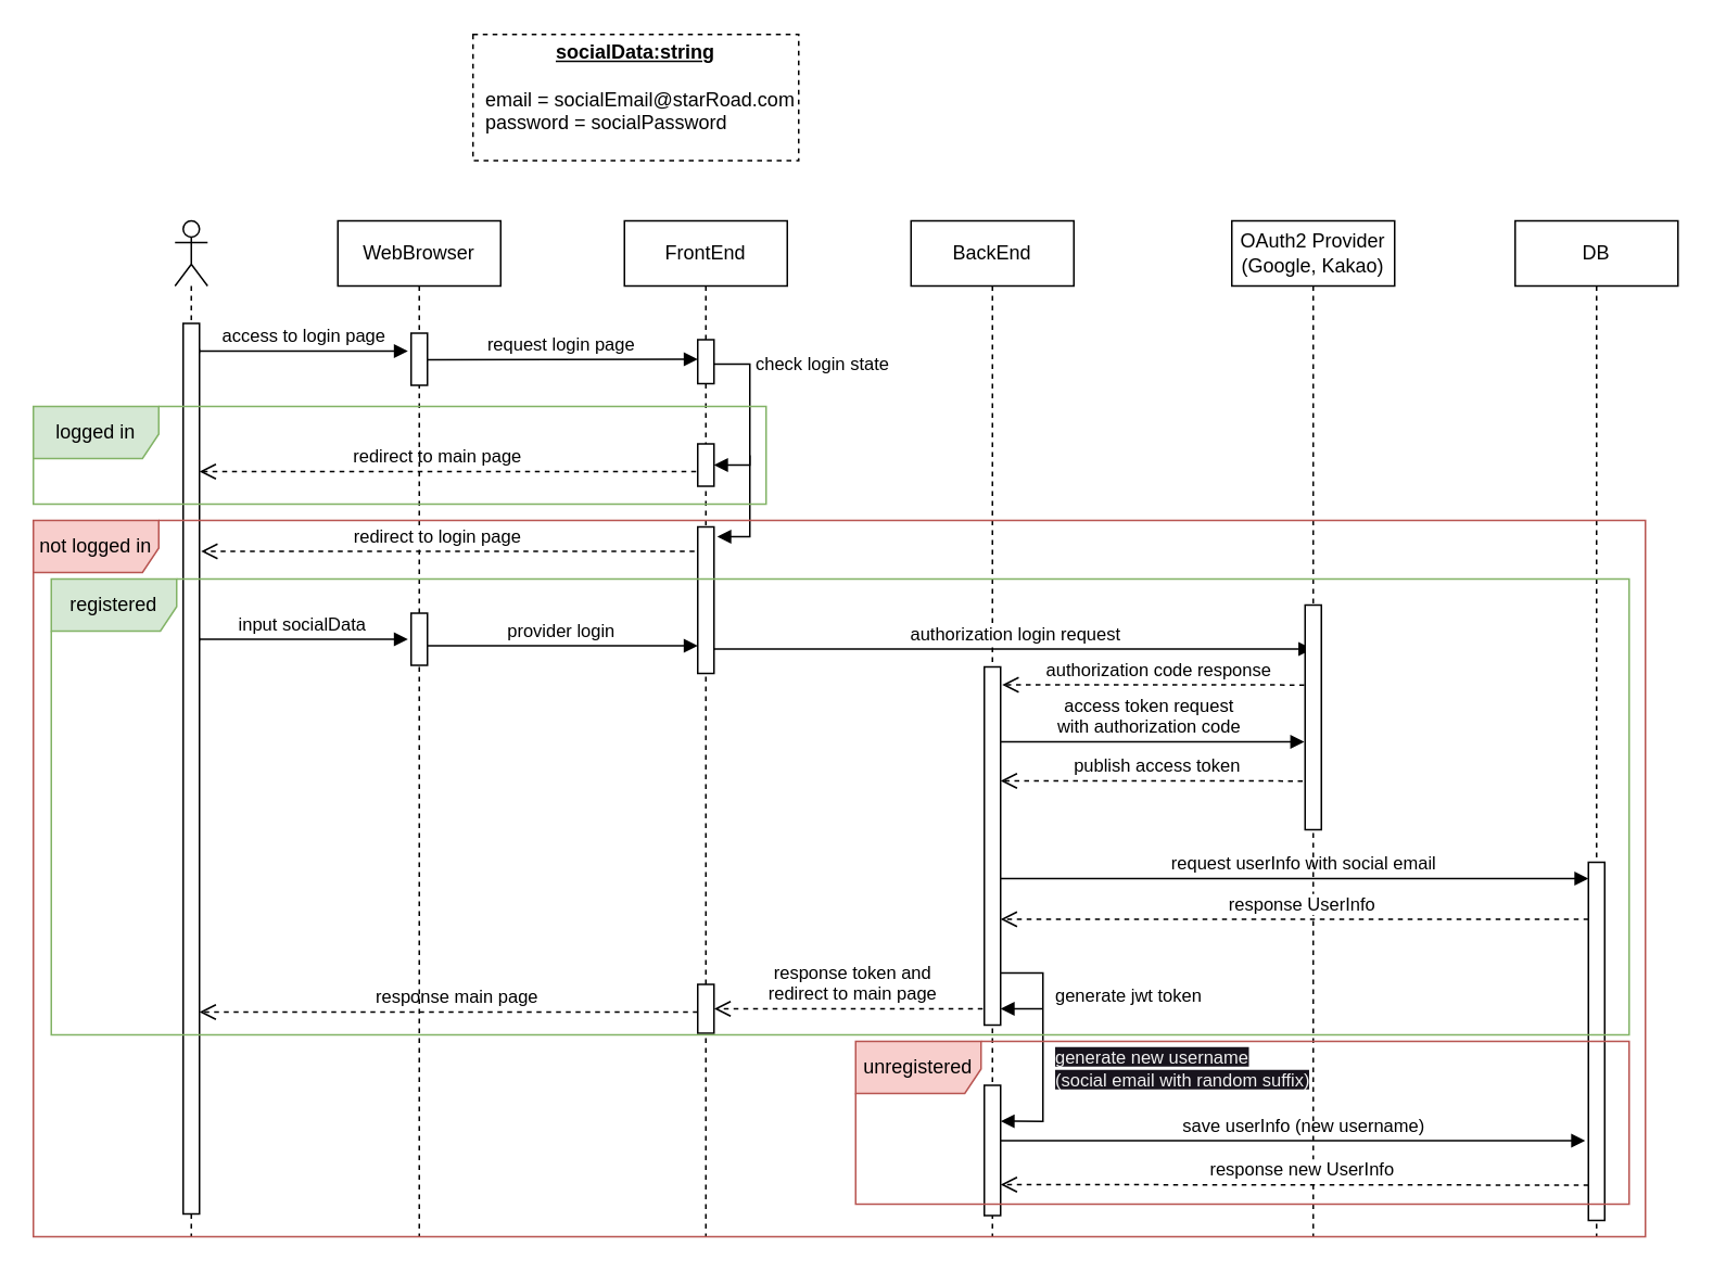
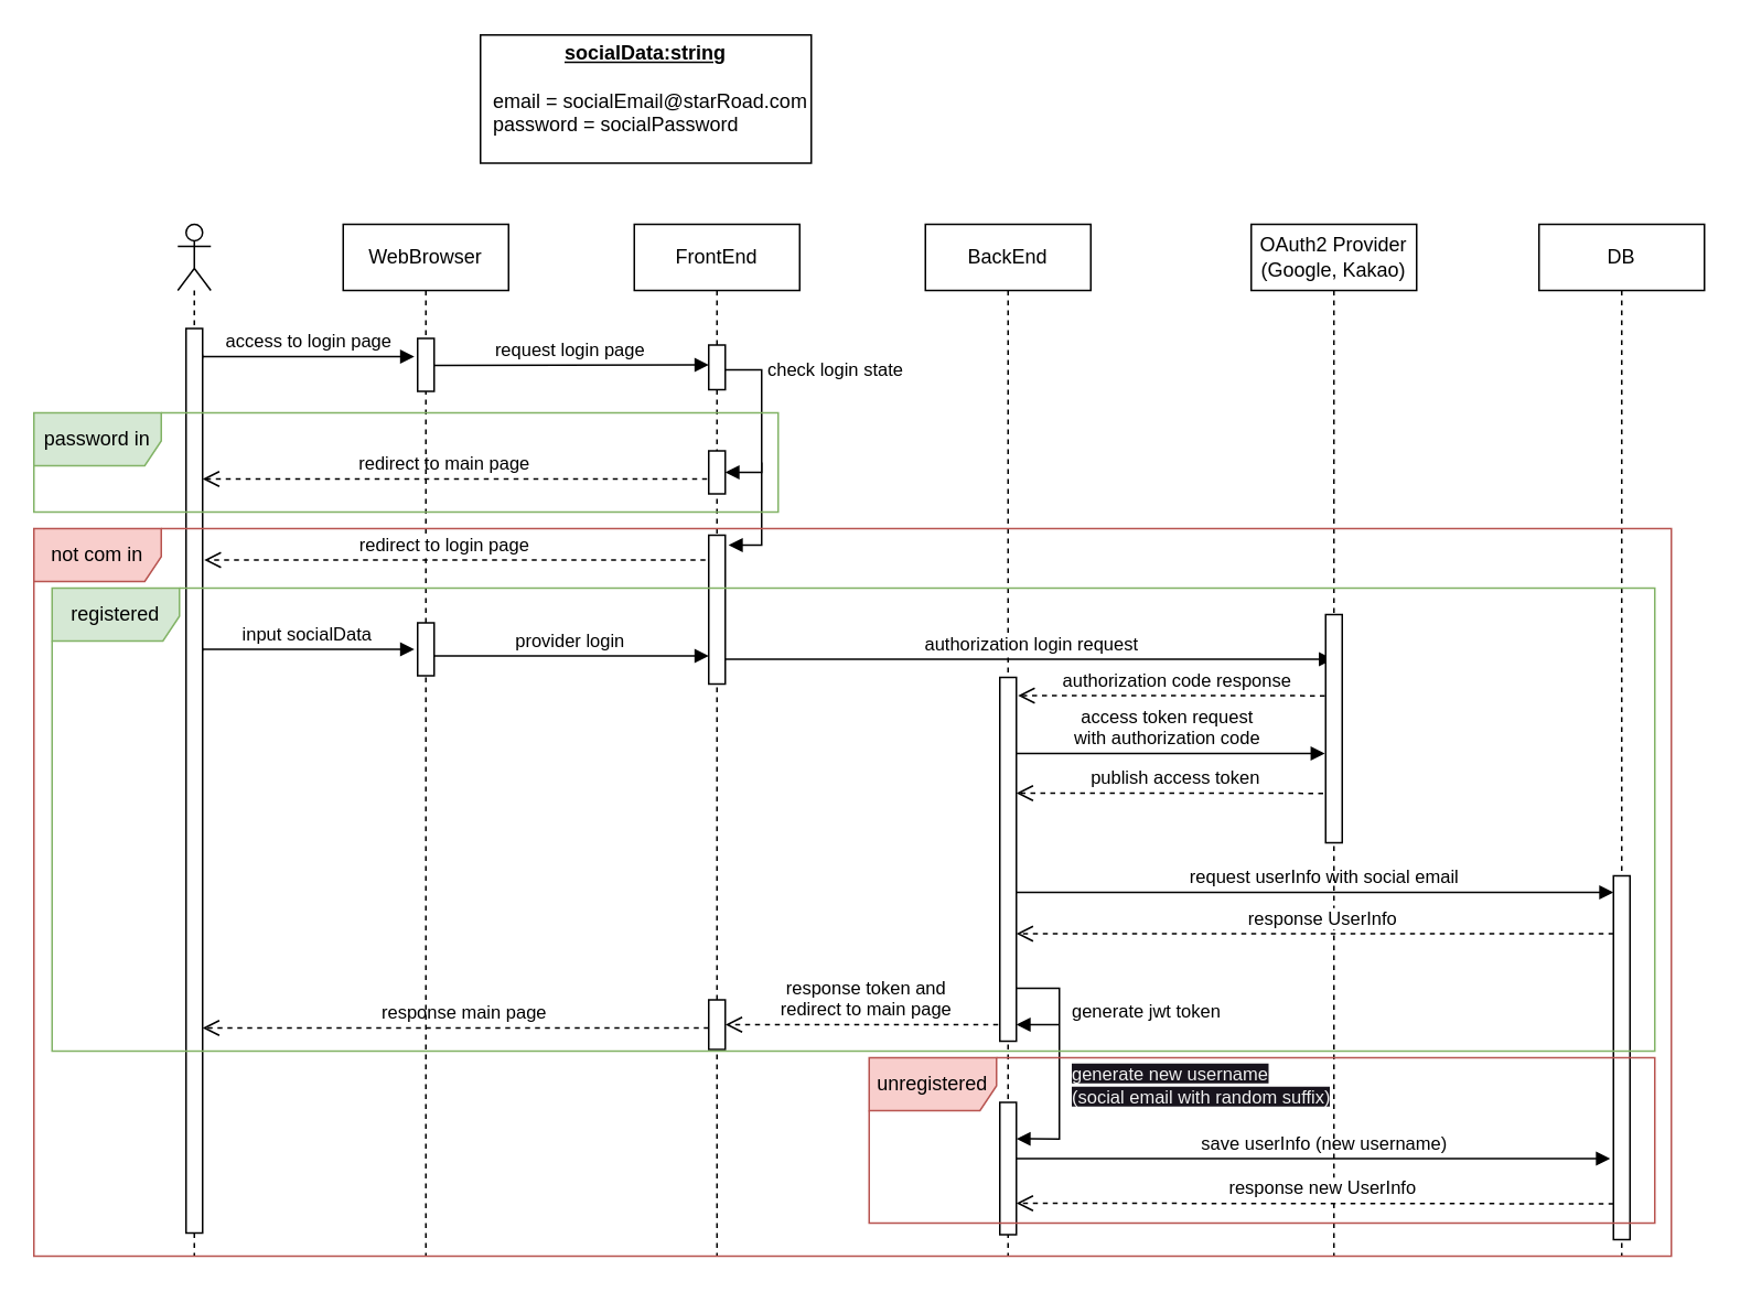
  <mxCell id="0" />
  <mxCell id="1" parent="0" />
  <mxCell id="2" value="response token and&lt;br&gt;redirect to main page" style="html=1;verticalAlign=bottom;endArrow=open;dashed=1;endSize=8;edgeStyle=elbowEdgeStyle;elbow=vertical;curved=0;rounded=0;" parent="1" edge="1"><mxGeometry x="0.003" relative="1" as="geometry"><mxPoint x="609" y="619" as="sourcePoint" /><mxPoint x="438.115" y="618.923" as="targetPoint" /><mxPoint as="offset" /></mxGeometry></mxCell>
  <mxCell id="3" value="save userInfo (new username)" style="html=1;verticalAlign=bottom;endArrow=none;edgeStyle=elbowEdgeStyle;elbow=vertical;curved=0;rounded=0;startArrow=block;startFill=1;endFill=0;" parent="1" edge="1"><mxGeometry x="-0.055" relative="1" as="geometry"><mxPoint x="973" y="700" as="sourcePoint" /><Array as="points"><mxPoint x="755" y="700" /><mxPoint x="915" y="600" /></Array><mxPoint x="607" y="700" as="targetPoint" /><mxPoint as="offset" /></mxGeometry></mxCell>
  <mxCell id="4" value="response main page" style="html=1;verticalAlign=bottom;endArrow=open;dashed=1;endSize=8;edgeStyle=elbowEdgeStyle;elbow=vertical;curved=0;rounded=0;" parent="1" source="40" edge="1"><mxGeometry x="-0.034" relative="1" as="geometry"><mxPoint x="390" y="619" as="sourcePoint" /><mxPoint x="122" y="621" as="targetPoint" /><mxPoint as="offset" /></mxGeometry></mxCell>
  <mxCell id="5" value="request userInfo with social email" style="html=1;verticalAlign=bottom;endArrow=none;edgeStyle=elbowEdgeStyle;elbow=vertical;curved=0;rounded=0;startArrow=block;startFill=1;endFill=0;" parent="1" source="33" edge="1"><mxGeometry x="-0.057" relative="1" as="geometry"><mxPoint x="770" y="539" as="sourcePoint" /><Array as="points"><mxPoint x="752" y="539" /><mxPoint x="912" y="439" /></Array><mxPoint x="604" y="539" as="targetPoint" /><mxPoint as="offset" /></mxGeometry></mxCell>
  <mxCell id="6" value="access token request&lt;br&gt;with authorization code" style="html=1;verticalAlign=bottom;endArrow=none;edgeStyle=elbowEdgeStyle;elbow=vertical;curved=0;rounded=0;startArrow=block;startFill=1;endFill=0;" parent="1" edge="1"><mxGeometry x="0.006" relative="1" as="geometry"><mxPoint x="800.5" y="455" as="sourcePoint" /><Array as="points"><mxPoint x="757" y="455" /><mxPoint x="917" y="355" /></Array><mxPoint x="609" y="455" as="targetPoint" /><mxPoint as="offset" /></mxGeometry></mxCell>
  <mxCell id="7" value="provider login" style="html=1;verticalAlign=bottom;startArrow=oval;endArrow=block;startSize=8;edgeStyle=elbowEdgeStyle;elbow=vertical;curved=0;rounded=0;" parent="1" edge="1"><mxGeometry x="0.016" relative="1" as="geometry"><mxPoint x="257" y="396" as="sourcePoint" /><mxPoint x="428" y="396.182" as="targetPoint" /><Array as="points" /><mxPoint as="offset" /></mxGeometry></mxCell>
  <mxCell id="8" value="input socialData" style="html=1;verticalAlign=bottom;startArrow=oval;endArrow=block;startSize=8;edgeStyle=elbowEdgeStyle;elbow=vertical;curved=0;rounded=0;" parent="1" edge="1"><mxGeometry x="0.016" relative="1" as="geometry"><mxPoint x="118" y="392" as="sourcePoint" /><mxPoint x="250" y="392.316" as="targetPoint" /><Array as="points" /><mxPoint as="offset" /></mxGeometry></mxCell>
  <mxCell id="9" value="redirect to main page" style="html=1;verticalAlign=bottom;endArrow=open;dashed=1;endSize=8;edgeStyle=elbowEdgeStyle;elbow=vertical;curved=0;rounded=0;" parent="1" edge="1"><mxGeometry x="0.061" relative="1" as="geometry"><mxPoint x="433" y="289" as="sourcePoint" /><mxPoint x="122" y="289" as="targetPoint" /><mxPoint as="offset" /><Array as="points"><mxPoint x="356" y="289" /><mxPoint x="436.95" y="392.63" /></Array></mxGeometry></mxCell>
  <mxCell id="10" value="request login page" style="html=1;verticalAlign=bottom;startArrow=oval;endArrow=block;startSize=8;edgeStyle=elbowEdgeStyle;elbow=vertical;curved=0;rounded=0;" parent="1" edge="1"><mxGeometry x="0.012" relative="1" as="geometry"><mxPoint x="257.183" y="220.291" as="sourcePoint" /><mxPoint x="428" y="220.291" as="targetPoint" /><Array as="points" /><mxPoint as="offset" /></mxGeometry></mxCell>
  <mxCell id="11" value="access to login page" style="html=1;verticalAlign=bottom;startArrow=oval;endArrow=block;startSize=8;edgeStyle=elbowEdgeStyle;elbow=vertical;curved=0;rounded=0;" parent="1" edge="1"><mxGeometry x="0.021" relative="1" as="geometry"><mxPoint x="118" y="215" as="sourcePoint" /><mxPoint x="250" y="215.316" as="targetPoint" /><Array as="points" /><mxPoint as="offset" /></mxGeometry></mxCell>
  <mxCell id="12" value="FrontEnd" style="shape=umlLifeline;perimeter=lifelinePerimeter;whiteSpace=wrap;html=1;container=0;dropTarget=0;collapsible=0;recursiveResize=0;outlineConnect=0;portConstraint=eastwest;newEdgeStyle={&quot;edgeStyle&quot;:&quot;elbowEdgeStyle&quot;,&quot;elbow&quot;:&quot;vertical&quot;,&quot;curved&quot;:0,&quot;rounded&quot;:0};" parent="1" vertex="1"><mxGeometry x="383" y="135" width="100" height="624" as="geometry" /></mxCell>
  <mxCell id="13" value="" style="html=1;points=[];perimeter=orthogonalPerimeter;outlineConnect=0;targetShapes=umlLifeline;portConstraint=eastwest;newEdgeStyle={&quot;edgeStyle&quot;:&quot;elbowEdgeStyle&quot;,&quot;elbow&quot;:&quot;vertical&quot;,&quot;curved&quot;:0,&quot;rounded&quot;:0};" parent="12" vertex="1"><mxGeometry x="45" y="73" width="10" height="27" as="geometry" /></mxCell>
  <mxCell id="14" value="" style="html=1;points=[];perimeter=orthogonalPerimeter;outlineConnect=0;targetShapes=umlLifeline;portConstraint=eastwest;newEdgeStyle={&quot;edgeStyle&quot;:&quot;elbowEdgeStyle&quot;,&quot;elbow&quot;:&quot;vertical&quot;,&quot;curved&quot;:0,&quot;rounded&quot;:0};" parent="12" vertex="1"><mxGeometry x="45" y="137" width="10" height="26" as="geometry" /></mxCell>
  <mxCell id="15" value="BackEnd" style="shape=umlLifeline;perimeter=lifelinePerimeter;whiteSpace=wrap;html=1;container=0;dropTarget=0;collapsible=0;recursiveResize=0;outlineConnect=0;portConstraint=eastwest;newEdgeStyle={&quot;edgeStyle&quot;:&quot;elbowEdgeStyle&quot;,&quot;elbow&quot;:&quot;vertical&quot;,&quot;curved&quot;:0,&quot;rounded&quot;:0};" parent="1" vertex="1"><mxGeometry x="559" y="135" width="100" height="624" as="geometry" /></mxCell>
  <mxCell id="16" value="authorization login request" style="html=1;verticalAlign=bottom;endArrow=none;edgeStyle=elbowEdgeStyle;elbow=vertical;curved=0;rounded=0;startArrow=block;startFill=1;endFill=0;" parent="1" edge="1"><mxGeometry x="-0.003" relative="1" as="geometry"><mxPoint x="805.5" y="398" as="sourcePoint" /><Array as="points"><mxPoint x="586" y="398" /><mxPoint x="746" y="298" /></Array><mxPoint x="438" y="398" as="targetPoint" /><mxPoint as="offset" /></mxGeometry></mxCell>
  <mxCell id="17" value="" style="shape=umlLifeline;perimeter=lifelinePerimeter;whiteSpace=wrap;html=1;container=1;dropTarget=0;collapsible=0;recursiveResize=0;outlineConnect=0;portConstraint=eastwest;newEdgeStyle={&quot;edgeStyle&quot;:&quot;elbowEdgeStyle&quot;,&quot;elbow&quot;:&quot;vertical&quot;,&quot;curved&quot;:0,&quot;rounded&quot;:0};participant=umlActor;" parent="1" vertex="1"><mxGeometry x="107" y="135" width="20" height="624" as="geometry" /></mxCell>
  <mxCell id="18" value="" style="html=1;points=[];perimeter=orthogonalPerimeter;outlineConnect=0;targetShapes=umlLifeline;portConstraint=eastwest;newEdgeStyle={&quot;edgeStyle&quot;:&quot;elbowEdgeStyle&quot;,&quot;elbow&quot;:&quot;vertical&quot;,&quot;curved&quot;:0,&quot;rounded&quot;:0};" parent="17" vertex="1"><mxGeometry x="5" y="63" width="10" height="547" as="geometry" /></mxCell>
  <mxCell id="19" value="WebBrowser" style="shape=umlLifeline;perimeter=lifelinePerimeter;whiteSpace=wrap;html=1;container=1;dropTarget=0;collapsible=0;recursiveResize=0;outlineConnect=0;portConstraint=eastwest;newEdgeStyle={&quot;edgeStyle&quot;:&quot;elbowEdgeStyle&quot;,&quot;elbow&quot;:&quot;vertical&quot;,&quot;curved&quot;:0,&quot;rounded&quot;:0};" parent="1" vertex="1"><mxGeometry x="207" y="135" width="100" height="624" as="geometry" /></mxCell>
  <mxCell id="20" value="" style="html=1;points=[];perimeter=orthogonalPerimeter;outlineConnect=0;targetShapes=umlLifeline;portConstraint=eastwest;newEdgeStyle={&quot;edgeStyle&quot;:&quot;elbowEdgeStyle&quot;,&quot;elbow&quot;:&quot;vertical&quot;,&quot;curved&quot;:0,&quot;rounded&quot;:0};" parent="19" vertex="1"><mxGeometry x="45" y="69" width="10" height="32" as="geometry" /></mxCell>
  <mxCell id="21" value="OAuth2 Provider&lt;br&gt;(Google, Kakao)" style="shape=umlLifeline;perimeter=lifelinePerimeter;whiteSpace=wrap;html=1;container=1;dropTarget=0;collapsible=0;recursiveResize=0;outlineConnect=0;portConstraint=eastwest;newEdgeStyle={&quot;edgeStyle&quot;:&quot;elbowEdgeStyle&quot;,&quot;elbow&quot;:&quot;vertical&quot;,&quot;curved&quot;:0,&quot;rounded&quot;:0};" parent="1" vertex="1"><mxGeometry x="756" y="135" width="100" height="624" as="geometry" /></mxCell>
  <mxCell id="22" value="check login state" style="html=1;align=left;spacingLeft=2;endArrow=block;rounded=0;edgeStyle=orthogonalEdgeStyle;curved=0;rounded=0;startArrow=none;" parent="1" edge="1"><mxGeometry x="-0.703" relative="1" as="geometry"><mxPoint x="438" y="223" as="sourcePoint" /><Array as="points"><mxPoint x="460" y="223" /><mxPoint x="460" y="329" /></Array><mxPoint x="440" y="329" as="targetPoint" /><mxPoint as="offset" /></mxGeometry></mxCell>
  <mxCell id="23" value="redirect to login page" style="html=1;verticalAlign=bottom;endArrow=open;dashed=1;endSize=8;edgeStyle=elbowEdgeStyle;elbow=vertical;curved=0;rounded=0;" parent="1" edge="1"><mxGeometry x="0.043" relative="1" as="geometry"><mxPoint x="426" y="338" as="sourcePoint" /><mxPoint x="123" y="338" as="targetPoint" /><mxPoint as="offset" /><Array as="points"><mxPoint x="336" y="338" /></Array></mxGeometry></mxCell>
  <mxCell id="24" value="" style="html=1;points=[];perimeter=orthogonalPerimeter;outlineConnect=0;targetShapes=umlLifeline;portConstraint=eastwest;newEdgeStyle={&quot;edgeStyle&quot;:&quot;elbowEdgeStyle&quot;,&quot;elbow&quot;:&quot;vertical&quot;,&quot;curved&quot;:0,&quot;rounded&quot;:0};" parent="1" vertex="1"><mxGeometry x="801" y="371" width="10" height="138" as="geometry" /></mxCell>
  <mxCell id="25" value="" style="html=1;points=[];perimeter=orthogonalPerimeter;outlineConnect=0;targetShapes=umlLifeline;portConstraint=eastwest;newEdgeStyle={&quot;edgeStyle&quot;:&quot;elbowEdgeStyle&quot;,&quot;elbow&quot;:&quot;vertical&quot;,&quot;curved&quot;:0,&quot;rounded&quot;:0};" parent="1" vertex="1"><mxGeometry x="428" y="323" width="10" height="90" as="geometry" /></mxCell>
  <mxCell id="26" value="authorization code response" style="html=1;verticalAlign=bottom;endArrow=open;dashed=1;endSize=8;edgeStyle=elbowEdgeStyle;elbow=vertical;curved=0;rounded=0;" parent="1" edge="1"><mxGeometry x="-0.025" relative="1" as="geometry"><mxPoint x="800.5" y="420.091" as="sourcePoint" /><mxPoint x="615" y="420" as="targetPoint" /><mxPoint as="offset" /></mxGeometry></mxCell>
  <mxCell id="27" value="" style="html=1;points=[];perimeter=orthogonalPerimeter;outlineConnect=0;targetShapes=umlLifeline;portConstraint=eastwest;newEdgeStyle={&quot;edgeStyle&quot;:&quot;elbowEdgeStyle&quot;,&quot;elbow&quot;:&quot;vertical&quot;,&quot;curved&quot;:0,&quot;rounded&quot;:0};" parent="1" vertex="1"><mxGeometry x="604" y="409" width="10" height="220" as="geometry" /></mxCell>
  <mxCell id="28" value="" style="html=1;align=left;spacingLeft=2;endArrow=block;rounded=0;edgeStyle=orthogonalEdgeStyle;curved=0;rounded=0;startArrow=none;" parent="1" target="14" edge="1"><mxGeometry relative="1" as="geometry"><mxPoint x="460" y="279" as="sourcePoint" /><Array as="points"><mxPoint x="460" y="285" /></Array><mxPoint x="490" y="289" as="targetPoint" /></mxGeometry></mxCell>
- <mxCell id="29" value="logged in" style="shape=umlFrame;whiteSpace=wrap;html=1;pointerEvents=0;fillColor=#D5E8D4;strokeColor=#82b366;width=77;height=32;" parent="1" vertex="1"><mxGeometry x="20" y="249" width="450" height="60" as="geometry" /></mxCell>
+ <mxCell id="29" value="password in" style="shape=umlFrame;whiteSpace=wrap;html=1;pointerEvents=0;fillColor=#D5E8D4;strokeColor=#82b366;width=77;height=32;" parent="1" vertex="1"><mxGeometry x="20" y="249" width="450" height="60" as="geometry" /></mxCell>
  <mxCell id="30" value="" style="html=1;points=[];perimeter=orthogonalPerimeter;outlineConnect=0;targetShapes=umlLifeline;portConstraint=eastwest;newEdgeStyle={&quot;edgeStyle&quot;:&quot;elbowEdgeStyle&quot;,&quot;elbow&quot;:&quot;vertical&quot;,&quot;curved&quot;:0,&quot;rounded&quot;:0};" parent="1" vertex="1"><mxGeometry x="252" y="376" width="10" height="32" as="geometry" /></mxCell>
  <mxCell id="31" value="DB" style="shape=umlLifeline;perimeter=lifelinePerimeter;whiteSpace=wrap;html=1;container=1;dropTarget=0;collapsible=0;recursiveResize=0;outlineConnect=0;portConstraint=eastwest;newEdgeStyle={&quot;edgeStyle&quot;:&quot;elbowEdgeStyle&quot;,&quot;elbow&quot;:&quot;vertical&quot;,&quot;curved&quot;:0,&quot;rounded&quot;:0};" parent="1" vertex="1"><mxGeometry x="930" y="135" width="100" height="624" as="geometry" /></mxCell>
  <mxCell id="32" value="publish access token" style="html=1;verticalAlign=bottom;endArrow=open;dashed=1;endSize=8;edgeStyle=elbowEdgeStyle;elbow=vertical;curved=0;rounded=0;" parent="1" edge="1"><mxGeometry x="-0.025" relative="1" as="geometry"><mxPoint x="799.5" y="479.091" as="sourcePoint" /><mxPoint x="614" y="479" as="targetPoint" /><mxPoint as="offset" /></mxGeometry></mxCell>
  <mxCell id="33" value="" style="html=1;points=[];perimeter=orthogonalPerimeter;outlineConnect=0;targetShapes=umlLifeline;portConstraint=eastwest;newEdgeStyle={&quot;edgeStyle&quot;:&quot;elbowEdgeStyle&quot;,&quot;elbow&quot;:&quot;vertical&quot;,&quot;curved&quot;:0,&quot;rounded&quot;:0};" parent="1" vertex="1"><mxGeometry x="975" y="529" width="10" height="220" as="geometry" /></mxCell>
  <mxCell id="34" value="response UserInfo" style="html=1;verticalAlign=bottom;endArrow=open;dashed=1;endSize=8;edgeStyle=elbowEdgeStyle;elbow=vertical;curved=0;rounded=0;" parent="1" source="33" edge="1"><mxGeometry x="-0.025" relative="1" as="geometry"><mxPoint x="799.5" y="564.351" as="sourcePoint" /><mxPoint x="614" y="564.26" as="targetPoint" /><mxPoint as="offset" /></mxGeometry></mxCell>
  <mxCell id="35" value="" style="html=1;points=[];perimeter=orthogonalPerimeter;outlineConnect=0;targetShapes=umlLifeline;portConstraint=eastwest;newEdgeStyle={&quot;edgeStyle&quot;:&quot;elbowEdgeStyle&quot;,&quot;elbow&quot;:&quot;vertical&quot;,&quot;curved&quot;:0,&quot;rounded&quot;:0};" parent="1" vertex="1"><mxGeometry x="604" y="666" width="10" height="80" as="geometry" /></mxCell>
  <mxCell id="36" value="generate jwt token" style="html=1;align=left;spacingLeft=2;endArrow=block;rounded=0;edgeStyle=orthogonalEdgeStyle;curved=0;rounded=0;startArrow=none;" parent="1" edge="1"><mxGeometry x="-0.434" y="4" relative="1" as="geometry"><mxPoint x="614" y="597" as="sourcePoint" /><Array as="points"><mxPoint x="640" y="597" /><mxPoint x="640" y="688" /></Array><mxPoint x="614" y="688.053" as="targetPoint" /><mxPoint as="offset" /></mxGeometry></mxCell>
  <mxCell id="37" value="response new UserInfo" style="html=1;verticalAlign=bottom;endArrow=open;dashed=1;endSize=8;edgeStyle=elbowEdgeStyle;elbow=vertical;curved=0;rounded=0;" parent="1" edge="1"><mxGeometry x="-0.025" relative="1" as="geometry"><mxPoint x="975" y="727.311" as="sourcePoint" /><mxPoint x="614" y="727" as="targetPoint" /><mxPoint as="offset" /></mxGeometry></mxCell>
  <mxCell id="38" value="" style="html=1;align=left;spacingLeft=2;endArrow=block;rounded=0;edgeStyle=orthogonalEdgeStyle;curved=0;rounded=0;startArrow=none;" parent="1" edge="1"><mxGeometry relative="1" as="geometry"><mxPoint x="640" y="619" as="sourcePoint" /><Array as="points"><mxPoint x="630" y="619" /><mxPoint x="630" y="619" /></Array><mxPoint x="614" y="619" as="targetPoint" /></mxGeometry></mxCell>
  <mxCell id="39" value="&lt;span style=&quot;color: rgb(240, 240, 240); font-family: Helvetica; font-size: 11px; font-style: normal; font-variant-ligatures: normal; font-variant-caps: normal; font-weight: 400; letter-spacing: normal; orphans: 2; text-align: left; text-indent: 0px; text-transform: none; widows: 2; word-spacing: 0px; -webkit-text-stroke-width: 0px; background-color: rgb(24, 20, 29); text-decoration-thickness: initial; text-decoration-style: initial; text-decoration-color: initial; float: none; display: inline !important;&quot;&gt;generate new username&lt;br&gt;(social email with random suffix)&lt;/span&gt;" style="text;whiteSpace=wrap;html=1;" parent="1" vertex="1"><mxGeometry x="646" y="635" width="290" height="40" as="geometry" /></mxCell>
  <mxCell id="40" value="" style="html=1;points=[];perimeter=orthogonalPerimeter;outlineConnect=0;targetShapes=umlLifeline;portConstraint=eastwest;newEdgeStyle={&quot;edgeStyle&quot;:&quot;elbowEdgeStyle&quot;,&quot;elbow&quot;:&quot;vertical&quot;,&quot;curved&quot;:0,&quot;rounded&quot;:0};" parent="1" vertex="1"><mxGeometry x="428" y="604" width="10" height="30" as="geometry" /></mxCell>
  <mxCell id="41" value="unregistered" style="shape=umlFrame;whiteSpace=wrap;html=1;pointerEvents=0;fillColor=#f8cecc;strokeColor=#b85450;width=77;height=32;" parent="1" vertex="1"><mxGeometry x="525" y="639" width="475" height="100" as="geometry" /></mxCell>
- <mxCell id="42" value="&lt;p style=&quot;margin:0px;margin-top:4px;text-align:center;text-decoration:underline;&quot;&gt;&lt;b&gt;socialData:string&lt;/b&gt;&lt;/p&gt;&lt;p style=&quot;margin:0px;margin-left:8px;&quot;&gt;&lt;br&gt;email = socialEmail@starRoad.com&lt;br&gt;password = socialPassword&lt;/p&gt;" style="verticalAlign=top;align=left;overflow=fill;fontSize=12;fontFamily=Helvetica;html=1;whiteSpace=wrap;dashed=1;" parent="1" vertex="1"><mxGeometry x="290" y="20.5" width="200" height="77.5" as="geometry" /></mxCell>
+ <mxCell id="42" value="&lt;p style=&quot;margin:0px;margin-top:4px;text-align:center;text-decoration:underline;&quot;&gt;&lt;b&gt;socialData:string&lt;/b&gt;&lt;/p&gt;&lt;p style=&quot;margin:0px;margin-left:8px;&quot;&gt;&lt;br&gt;email = socialEmail@starRoad.com&lt;br&gt;password = socialPassword&lt;/p&gt;" style="verticalAlign=top;align=left;overflow=fill;fontSize=12;fontFamily=Helvetica;html=1;whiteSpace=wrap;" parent="1" vertex="1"><mxGeometry x="290" y="20.5" width="200" height="77.5" as="geometry" /></mxCell>
  <mxCell id="43" value="registered" style="shape=umlFrame;whiteSpace=wrap;html=1;pointerEvents=0;fillColor=#D5E8D4;strokeColor=#82b366;width=77;height=32;" parent="1" vertex="1"><mxGeometry x="31" y="355" width="969" height="280" as="geometry" /></mxCell>
- <mxCell id="44" value="not logged in" style="shape=umlFrame;whiteSpace=wrap;html=1;pointerEvents=0;fillColor=#f8cecc;strokeColor=#b85450;width=77;height=32;" parent="1" vertex="1"><mxGeometry x="20" y="319" width="990" height="440" as="geometry" /></mxCell>
+ <mxCell id="44" value="not com in" style="shape=umlFrame;whiteSpace=wrap;html=1;pointerEvents=0;fillColor=#f8cecc;strokeColor=#b85450;width=77;height=32;" parent="1" vertex="1"><mxGeometry x="20" y="319" width="990" height="440" as="geometry" /></mxCell>
